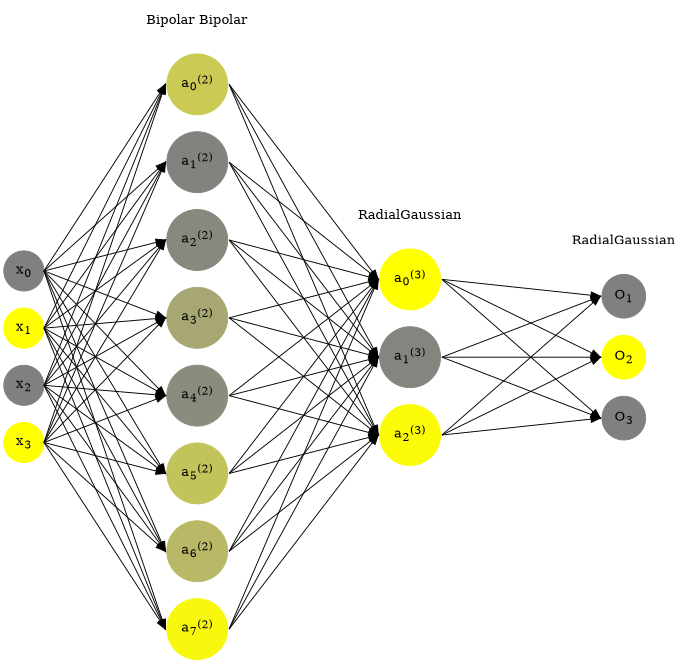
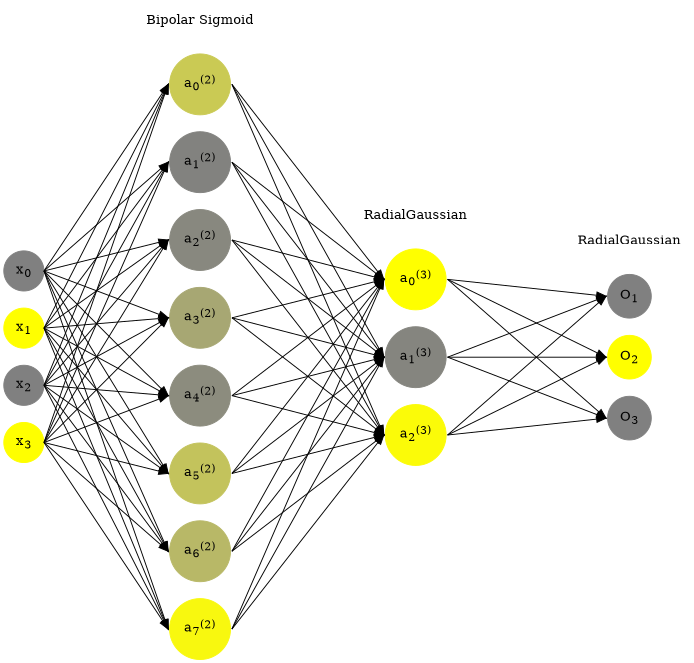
  digraph {
    rankdir=LR
    ranksep=1.4
    splines=false
    node [color="0.1667, 0.0, 0.5" fillcolor="0.1667, 0.0, 0.5" shape=circle style=filled]
    edge [headport=w style=solid tailport=e]
    n1 [label=<x<sub>0</sub>>]
    n2 [color="0.1667, 1.0, 1.0" fillcolor="0.1667, 1.0, 1.0" label=<x<sub>1</sub>>]
    n3 [label=<x<sub>2</sub>>]
    n4 [color="0.1667, 1.0, 1.0" fillcolor="0.1667, 1.0, 1.0" label=<x<sub>3</sub>>]
    n5 [color="0.1667, 0.582492, 0.791246" fillcolor="0.1667, 0.582492, 0.791246" label=<a<sub>0</sub><sup>(2)</sup>>]
    n6 [color="0.1667, 0.022923, 0.511462" fillcolor="0.1667, 0.022923, 0.511462" label=<a<sub>1</sub><sup>(2)</sup>>]
    n7 [color="0.1667, 0.070306, 0.535153" fillcolor="0.1667, 0.070306, 0.535153" label=<a<sub>2</sub><sup>(2)</sup>>]
    n8 [color="0.1667, 0.306321, 0.653161" fillcolor="0.1667, 0.306321, 0.653161" label=<a<sub>3</sub><sup>(2)</sup>>]
    n9 [color="0.1667, 0.098888, 0.549444" fillcolor="0.1667, 0.098888, 0.549444" label=<a<sub>4</sub><sup>(2)</sup>>]
    n10 [color="0.1667, 0.527066, 0.763533" fillcolor="0.1667, 0.527066, 0.763533" label=<a<sub>5</sub><sup>(2)</sup>>]
    n11 [color="0.1667, 0.440822, 0.720411" fillcolor="0.1667, 0.440822, 0.720411" label=<a<sub>6</sub><sup>(2)</sup>>]
    n12 [color="0.1667, 0.938299, 0.969149" fillcolor="0.1667, 0.938299, 0.969149" label=<a<sub>7</sub><sup>(2)</sup>>]
    n13 [color="0.1667, 0.996816, 0.998408" fillcolor="0.1667, 0.996816, 0.998408" label=<a<sub>0</sub><sup>(3)</sup>>]
    n14 [color="0.1667, 0.044012, 0.522006" fillcolor="0.1667, 0.044012, 0.522006" label=<a<sub>1</sub><sup>(3)</sup>>]
    n15 [color="0.1667, 0.966980, 0.983490" fillcolor="0.1667, 0.966980, 0.983490" label=<a<sub>2</sub><sup>(3)</sup>>]
    n16 [label=<O<sub>1</sub>>]
    n17 [color="0.1667, 1.0, 1.0" fillcolor="0.1667, 1.0, 1.0" label=<O<sub>2</sub>>]
    n18 [label=<O<sub>3</sub>>]
-   n19 [label="Bipolar Bipolar" shape=plaintext color="" fillcolor="" style=""]
+   n19 [label="Bipolar Sigmoid" shape=plaintext color="" fillcolor="" style=""]
    n20 [label=RadialGaussian shape=plaintext color="" fillcolor="" style=""]
    n21 [label=RadialGaussian shape=plaintext color="" fillcolor="" style=""]
    subgraph sub_1 {
      n1
    }
    subgraph sub_2 {
      n2
    }
    subgraph sub_3 {
      n3
    }
    subgraph sub_4 {
      n4
    }
    subgraph sub_5 {
      n5
    }
    subgraph sub_6 {
      n6
    }
    subgraph sub_7 {
      n7
    }
    subgraph sub_8 {
      n8
    }
    subgraph sub_9 {
      n9
    }
    subgraph sub_10 {
      n10
    }
    subgraph sub_11 {
      n11
    }
    subgraph sub_12 {
      n12
    }
    subgraph sub_13 {
      n13
    }
    subgraph sub_14 {
      n14
    }
    subgraph sub_15 {
      n15
    }
    subgraph sub_16 {
      n16
    }
    subgraph sub_17 {
      n17
    }
    subgraph sub_18 {
      n18
    }
    subgraph sub_19 {
      rank=same
      n1
      n2
      n3
      n4
    }
    subgraph sub_20 {
      rank=same
      n5
      n6
      n7
      n8
      n9
      n10
      n11
      n12
    }
    subgraph sub_21 {
      rank=same
      n13
      n14
      n15
    }
    subgraph sub_22 {
      rank=same
      n16
      n17
      n18
    }
    subgraph sub_23 {
      rank=same
      n5
      n19
    }
    subgraph sub_24 {
      rank=same
      n13
      n20
    }
    subgraph sub_25 {
      rank=same
      n16
      n21
    }
    n1 -> n2 [style=invis]
    n1 -> n5
    n1 -> n6
    n1 -> n7
    n1 -> n8
    n1 -> n9
    n1 -> n10
    n1 -> n11
    n1 -> n12
    n2 -> n3 [style=invis]
    n2 -> n5
    n2 -> n6
    n2 -> n7
    n2 -> n8
    n2 -> n9
    n2 -> n10
    n2 -> n11
    n2 -> n12
    n3 -> n4 [style=invis]
    n3 -> n5
    n3 -> n6
    n3 -> n7
    n3 -> n8
    n3 -> n9
    n3 -> n10
    n3 -> n11
    n3 -> n12
    n4 -> n5
    n4 -> n6
    n4 -> n7
    n4 -> n8
    n4 -> n9
    n4 -> n10
    n4 -> n11
    n4 -> n12
    n5 -> n6 [style=invis]
    n5 -> n13
    n5 -> n14
    n5 -> n15
    n6 -> n7 [style=invis]
    n6 -> n13
    n6 -> n14
    n6 -> n15
    n7 -> n8 [style=invis]
    n7 -> n13
    n7 -> n14
    n7 -> n15
    n8 -> n9 [style=invis]
    n8 -> n13
    n8 -> n14
    n8 -> n15
    n9 -> n10 [style=invis]
    n9 -> n13
    n9 -> n14
    n9 -> n15
    n10 -> n11 [style=invis]
    n10 -> n13
    n10 -> n14
    n10 -> n15
    n11 -> n12 [style=invis]
    n11 -> n13
    n11 -> n14
    n11 -> n15
    n12 -> n13
    n12 -> n14
    n12 -> n15
    n13 -> n14 [style=invis]
    n13 -> n16
    n13 -> n17
    n13 -> n18
    n14 -> n15 [style=invis]
    n14 -> n16
    n14 -> n17
    n14 -> n18
    n15 -> n16
    n15 -> n17
    n15 -> n18
    n16 -> n17 [style=invis]
    n17 -> n18 [style=invis]
    n19 -> n5 [style=invis]
    n20 -> n13 [style=invis]
    n21 -> n16 [style=invis]
  }
